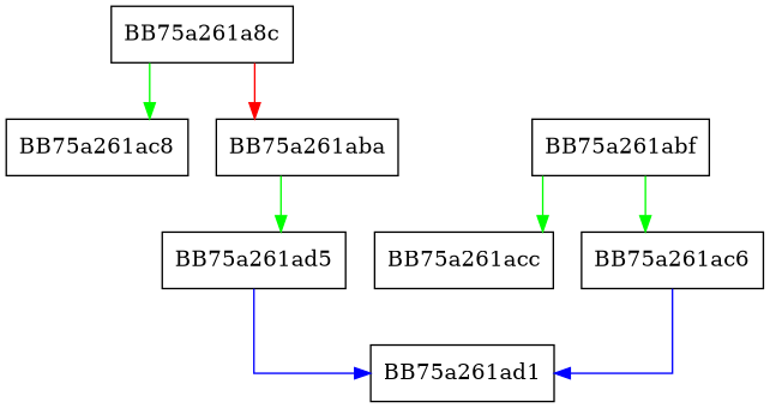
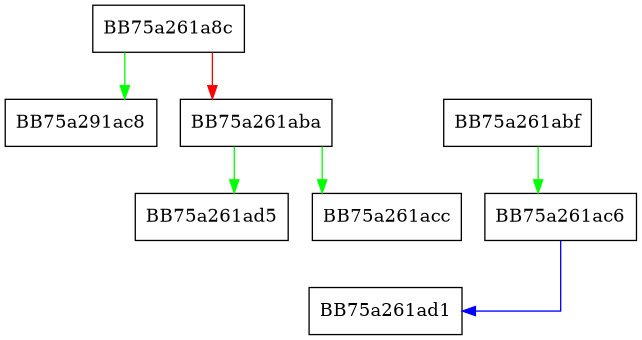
  digraph {
    splines=ortho
    node [shape=box]
    edge [color=green]
    BB75a261a8c
-   BB75a261ac8
+   BB75a261ac8 [label=BB75a291ac8]
    BB75a261aba
    BB75a261ad5
    BB75a261ad1
    BB75a261abf
    BB75a261acc
    BB75a261ac6
    BB75a261a8c -> BB75a261ac8
    BB75a261a8c -> BB75a261aba [color=red]
    BB75a261aba -> BB75a261ad5
-   BB75a261ad5 -> BB75a261ad1 [color=blue]
-   BB75a261abf -> BB75a261acc
+   BB75a261aba -> BB75a261acc
    BB75a261abf -> BB75a261ac6
    BB75a261ac6 -> BB75a261ad1 [color=blue]
  }
